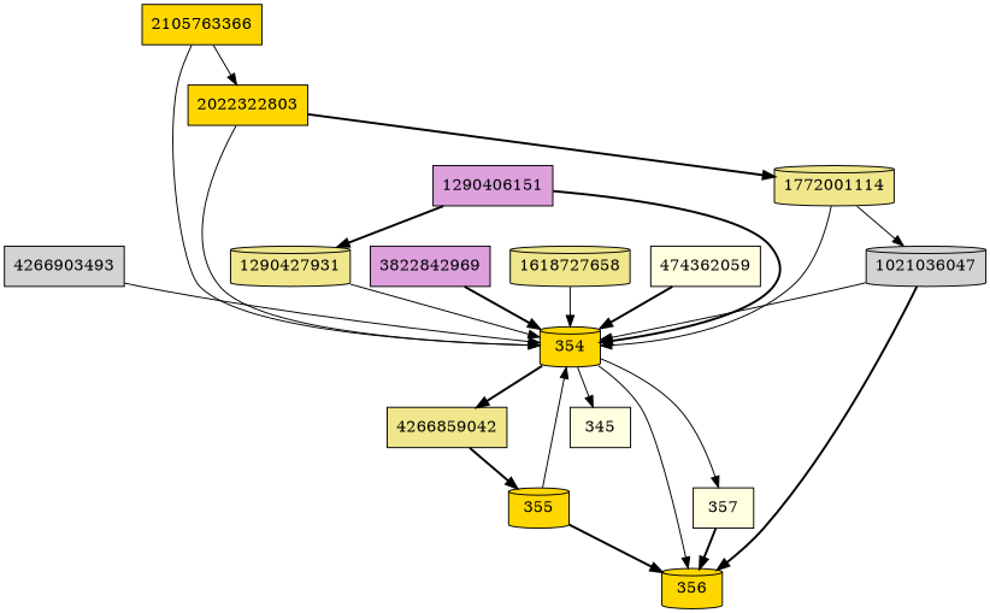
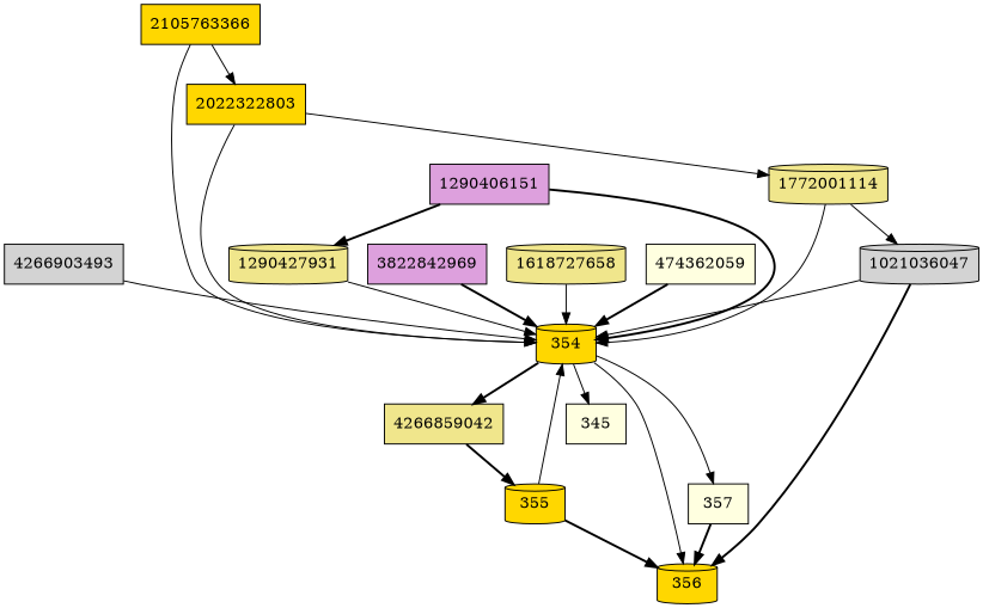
  strict digraph {
    node [fillcolor=gold shape=box style=filled]
    edge [style=solid]
    3822842969 [fillcolor=plum]
    354 [shape=cylinder]
    4266859042 [fillcolor=khaki]
    356 [shape=cylinder]
    357 [fillcolor=lightyellow]
    345 [fillcolor=lightyellow]
    355 [shape=cylinder]
    4266903493 [fillcolor=lightgrey]
    2105763366
    2022322803
    1772001114 [fillcolor=khaki shape=cylinder]
    1290406151 [fillcolor=plum]
    1290427931 [fillcolor=khaki shape=cylinder]
    1618727658 [fillcolor=khaki shape=cylinder]
    474362059 [fillcolor=lightyellow]
    1021036047 [fillcolor=lightgrey shape=cylinder]
    3822842969 -> 354 [style=bold]
    354 -> 4266859042 [style=bold]
    354 -> 356
    354 -> 357
    354 -> 345
    4266859042 -> 355 [style=bold]
    357 -> 356 [style=bold]
    355 -> 354
    355 -> 356 [style=bold]
    4266903493 -> 354
    2105763366 -> 354
    2105763366 -> 2022322803
    2022322803 -> 354
-   2022322803 -> 1772001114 [style=bold]
+   2022322803 -> 1772001114
    1772001114 -> 354
    1772001114 -> 1021036047
    1290406151 -> 354 [style=bold]
    1290406151 -> 1290427931 [style=bold]
    1290427931 -> 354
    1618727658 -> 354
    474362059 -> 354 [style=bold]
    1021036047 -> 354
    1021036047 -> 356 [style=bold]
  }
